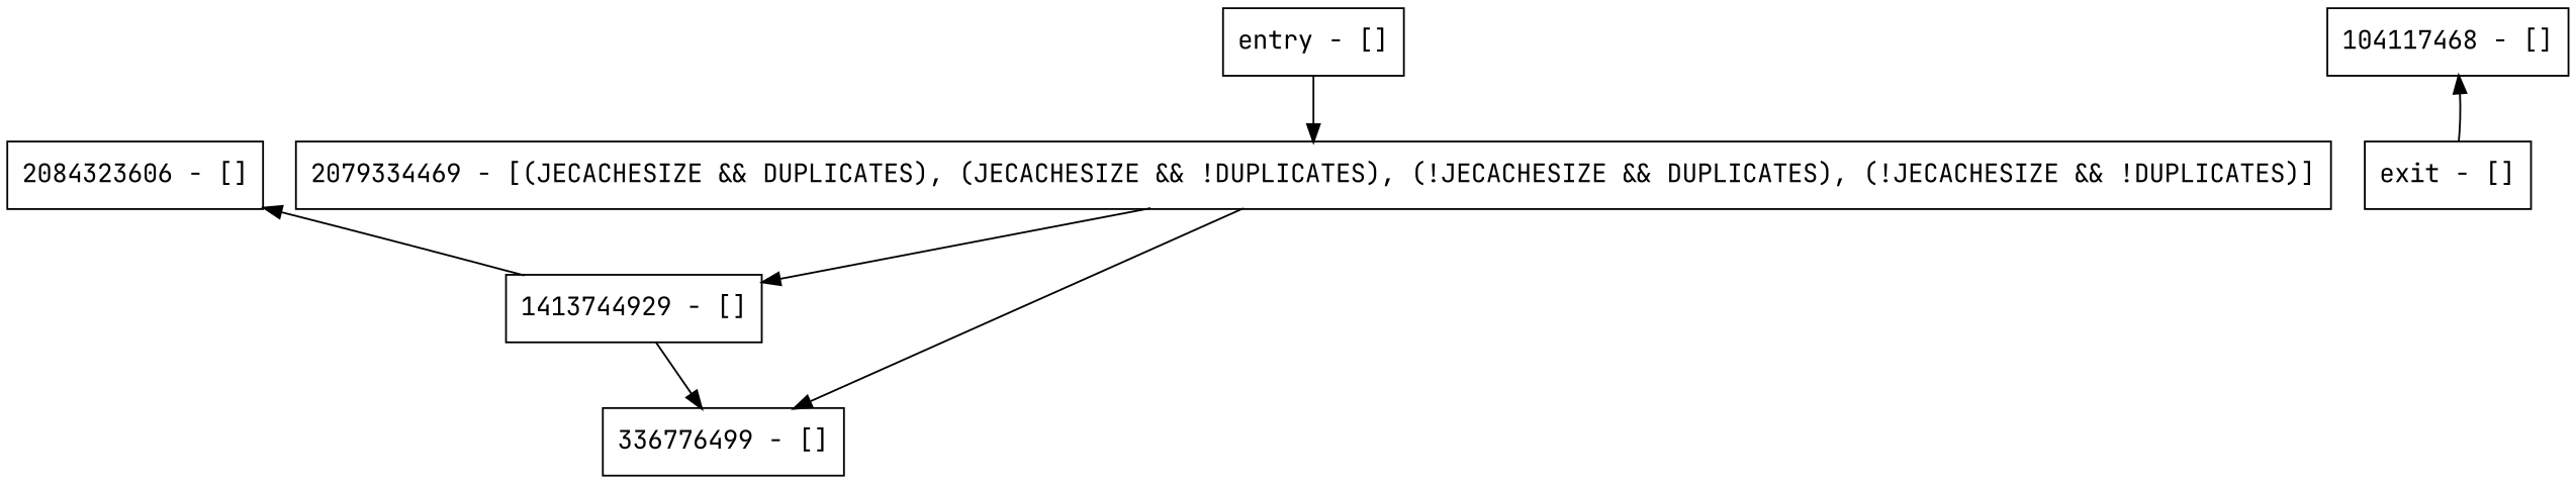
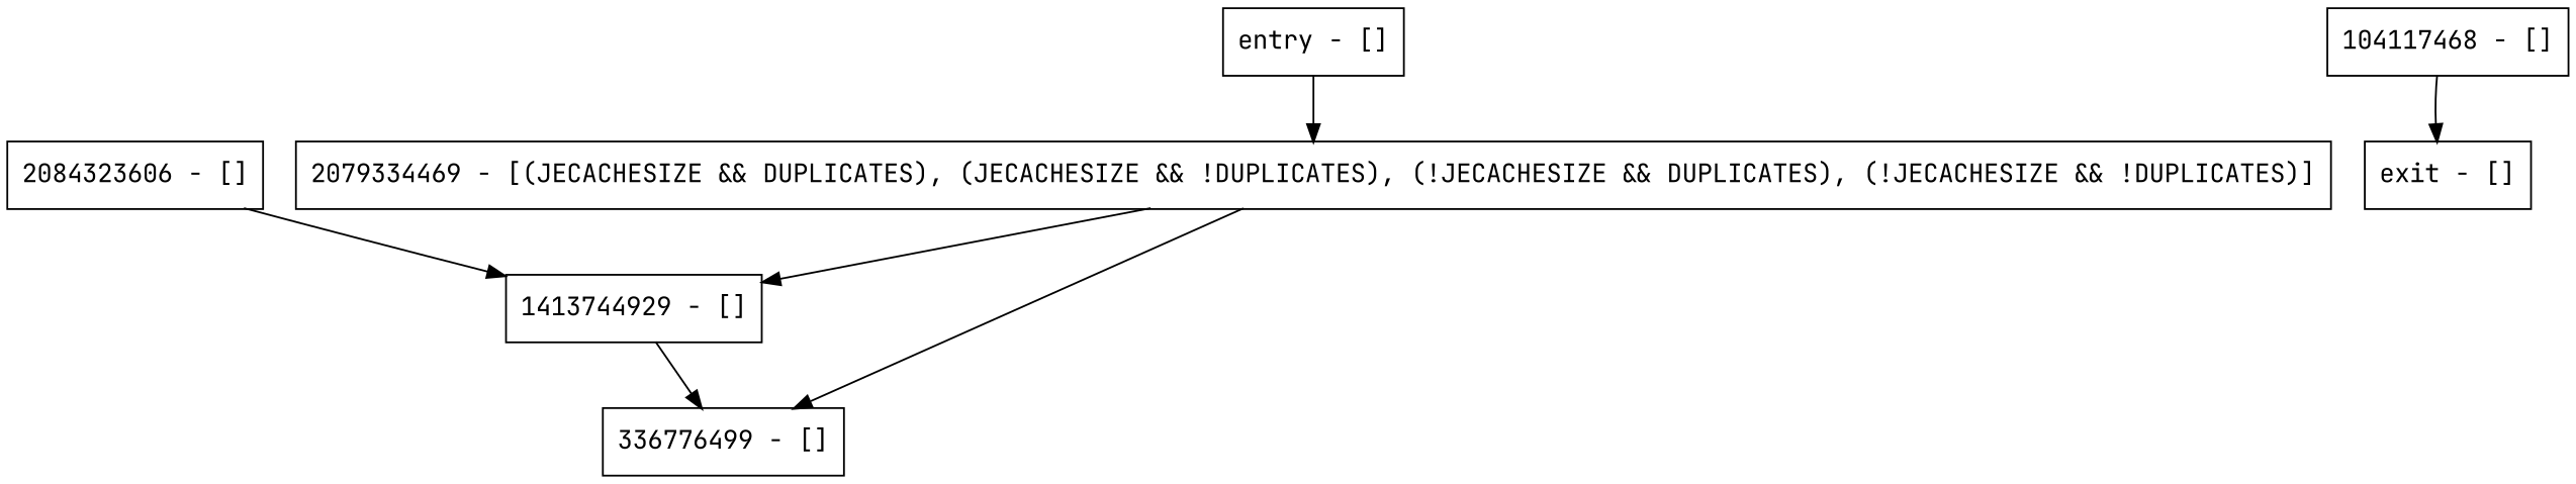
  digraph {
    fontname="JetBrains Mono"
    node [fontname="JetBrains Mono" shape=record]
    edge [fontname="JetBrains Mono"]
    n1 [label="2084323606 - []"]
    n2 [label="104117468 - []"]
    n3 [label="exit - []"]
    n4 [label="entry - []"]
    n5 [label="2079334469 - [(JECACHESIZE && DUPLICATES), (JECACHESIZE && !DUPLICATES), (!JECACHESIZE && DUPLICATES), (!JECACHESIZE && !DUPLICATES)]"]
    n6 [label="1413744929 - []"]
    n7 [label="336776499 - []"]
-   n3 -> n2
+   n2 -> n3
    n4 -> n5
    n5 -> n6
    n5 -> n7
-   n6 -> n1
+   n1 -> n6
    n6 -> n7
  }
